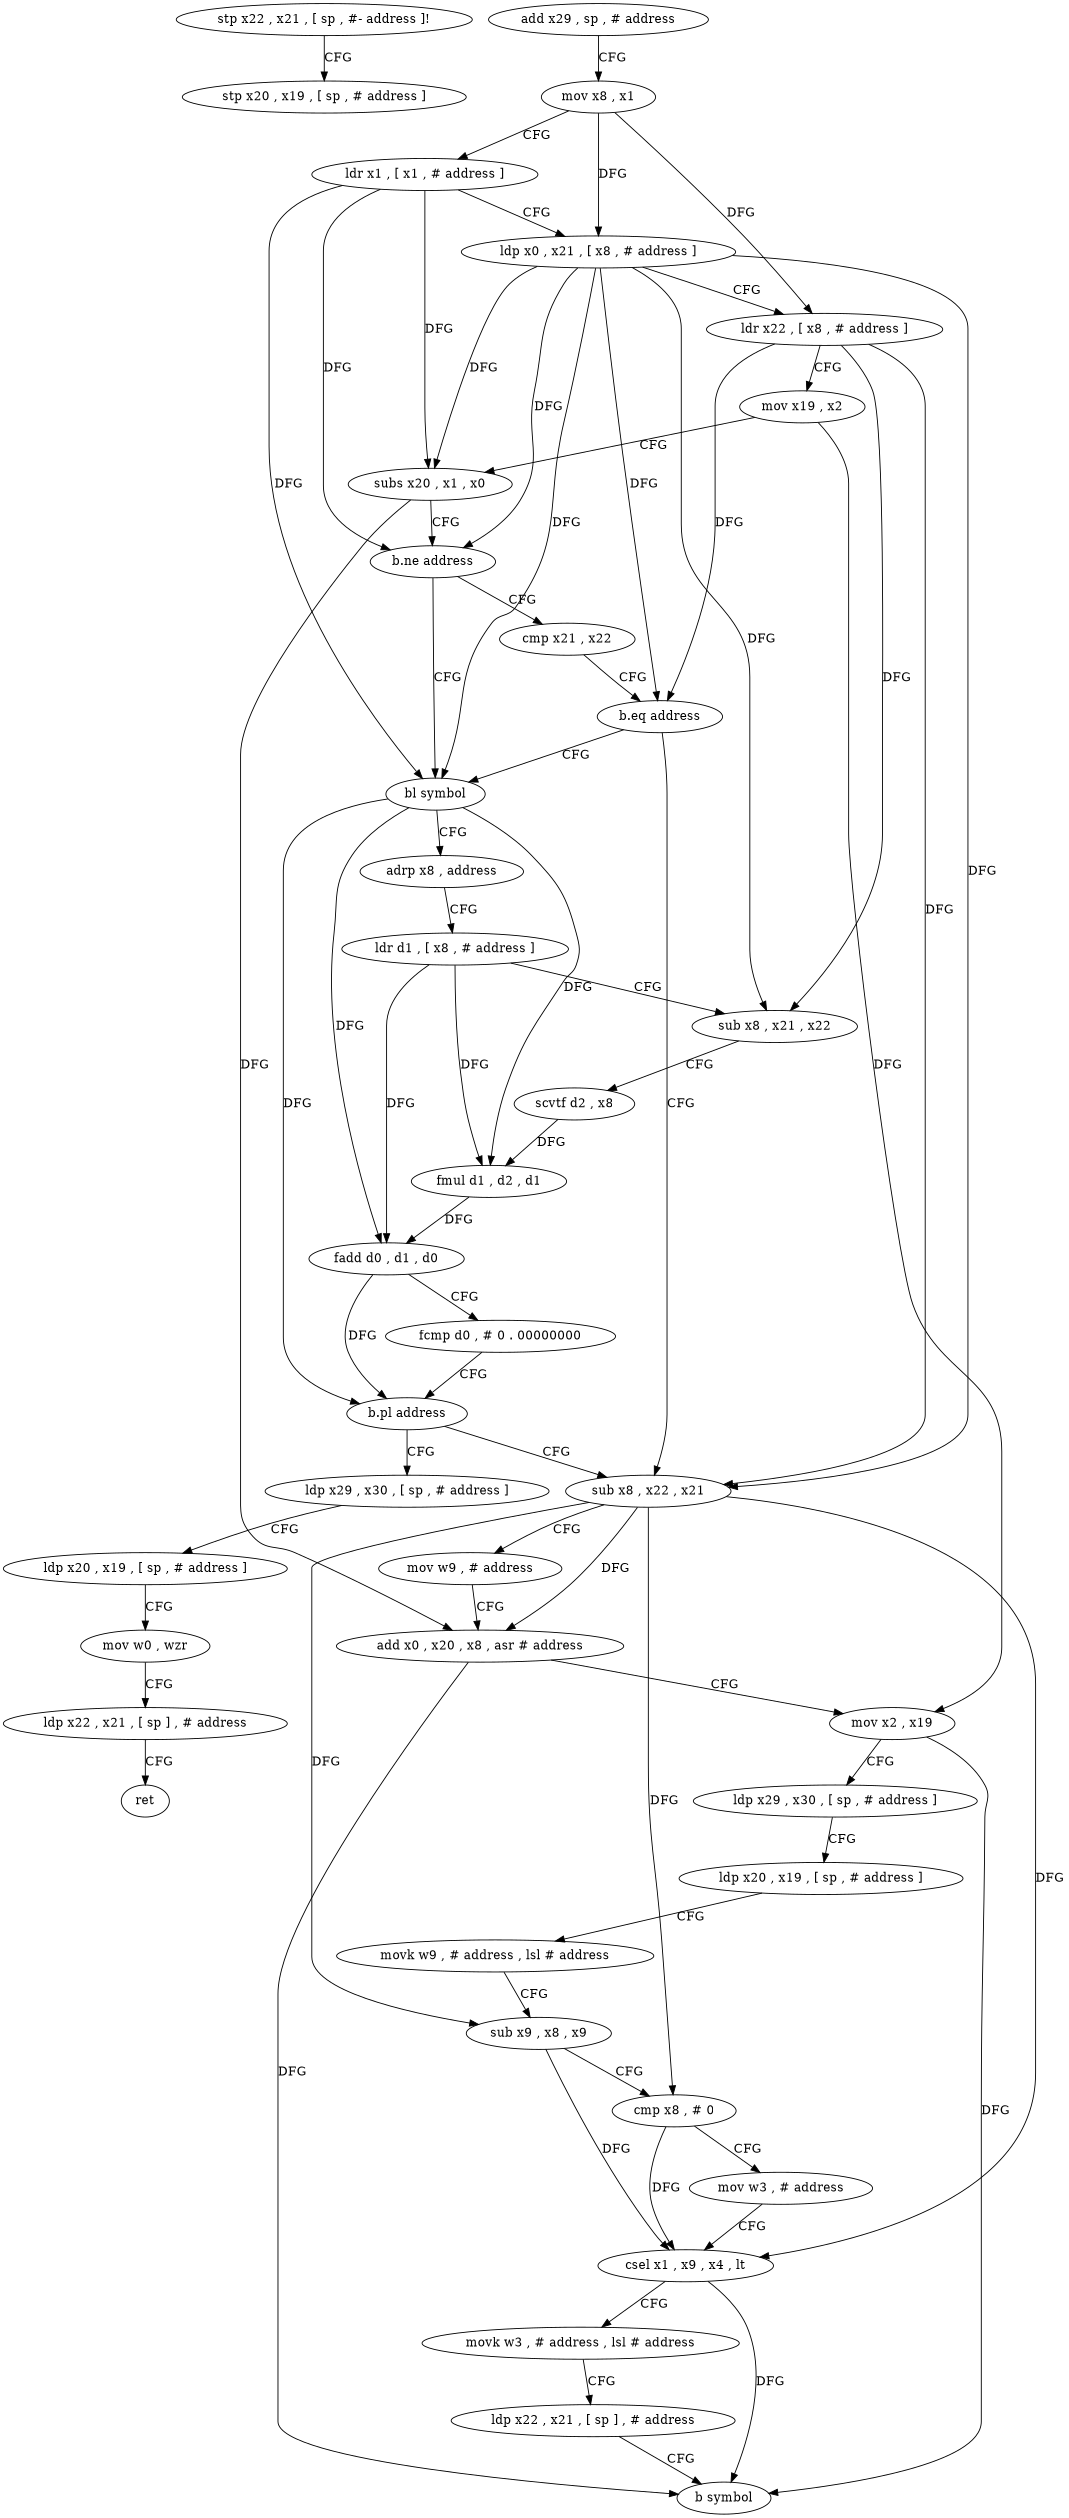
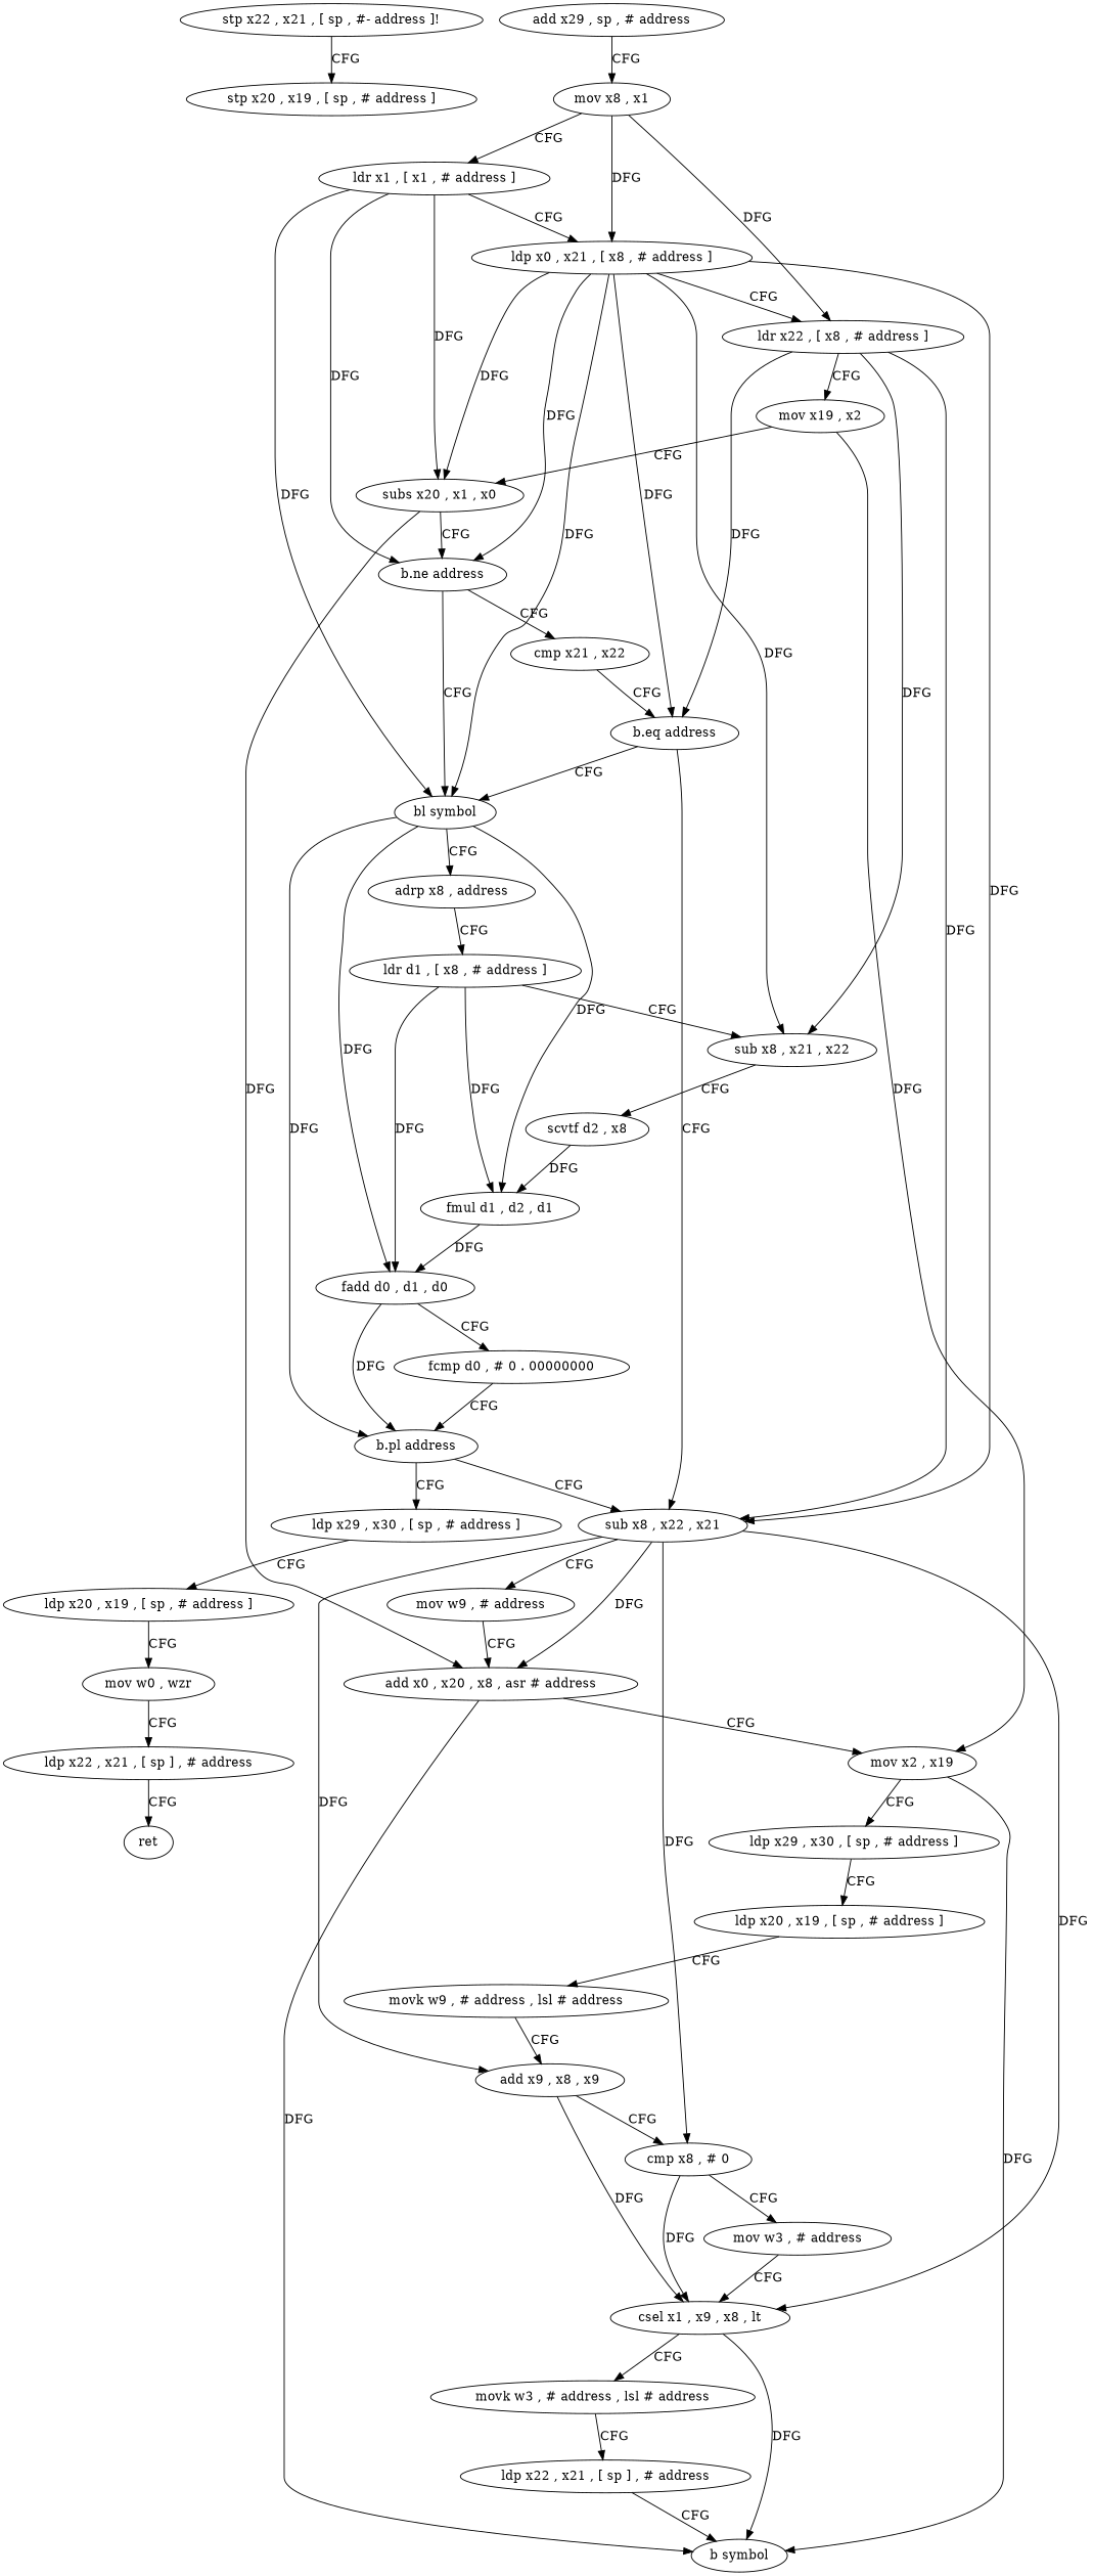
  digraph {
    n1 [label="stp x22 , x21 , [ sp , #- address ]!"]
    n2 [label="stp x20 , x19 , [ sp , # address ]"]
    n3 [label="add x29 , sp , # address"]
    n4 [label="mov x8 , x1"]
    n5 [label="ldr x1 , [ x1 , # address ]"]
    n6 [label="ldp x0 , x21 , [ x8 , # address ]"]
    n7 [label="ldr x22 , [ x8 , # address ]"]
    n8 [label="subs x20 , x1 , x0"]
    n9 [label="b.ne address"]
    n10 [label="bl symbol"]
    n11 [label="sub x8 , x21 , x22"]
    n12 [label="sub x8 , x22 , x21"]
    n13 [label="b.eq address"]
    n14 [label="mov x19 , x2"]
    n15 [label="add x0 , x20 , x8 , asr # address"]
    n16 [label="cmp x21 , x22"]
    n17 [label="adrp x8 , address"]
    n18 [label="fmul d1 , d2 , d1"]
    n19 [label="fadd d0 , d1 , d0"]
    n20 [label="b.pl address"]
    n21 [label="scvtf d2 , x8"]
    n22 [label="mov w9 , # address"]
-   n23 [label="sub x9 , x8 , x9"]
+   n23 [label="add x9 , x8 , x9"]
    n24 [label="cmp x8 , # 0"]
-   n25 [label="csel x1 , x9 , x4 , lt"]
+   n25 [label="csel x1 , x9 , x8 , lt"]
    n26 [label="mov x2 , x19"]
    n27 [label="b symbol"]
    n28 [label="ldp x29 , x30 , [ sp , # address ]"]
    n29 [label="ldr d1 , [ x8 , # address ]"]
    n30 [label="fcmp d0 , # 0 . 00000000"]
    n31 [label="ldp x29 , x30 , [ sp , # address ]"]
    n32 [label="ldp x20 , x19 , [ sp , # address ]"]
    n33 [label="mov w3 , # address"]
    n34 [label="movk w3 , # address , lsl # address"]
    n35 [label="mov w0 , wzr"]
    n36 [label="ldp x20 , x19 , [ sp , # address ]"]
    n37 [label="movk w9 , # address , lsl # address"]
    n38 [label="ldp x22 , x21 , [ sp ] , # address"]
    n39 [label="ldp x22 , x21 , [ sp ] , # address"]
    n40 [label=ret]
    n1 -> n2 [label=CFG]
    n3 -> n4 [label=CFG]
    n4 -> n5 [label=CFG]
    n4 -> n6 [label=DFG]
    n4 -> n7 [label=DFG]
    n5 -> n6 [label=CFG]
    n5 -> n8 [label=DFG]
    n5 -> n9 [label=DFG]
    n5 -> n10 [label=DFG]
    n6 -> n7 [label=CFG]
    n6 -> n8 [label=DFG]
    n6 -> n9 [label=DFG]
    n6 -> n10 [label=DFG]
    n6 -> n11 [label=DFG]
    n6 -> n12 [label=DFG]
    n6 -> n13 [label=DFG]
    n7 -> n11 [label=DFG]
    n7 -> n12 [label=DFG]
    n7 -> n13 [label=DFG]
    n7 -> n14 [label=CFG]
    n8 -> n9 [label=CFG]
    n8 -> n15 [label=DFG]
    n9 -> n10 [label=CFG]
    n9 -> n16 [label=CFG]
    n10 -> n17 [label=CFG]
    n10 -> n18 [label=DFG]
    n10 -> n19 [label=DFG]
    n10 -> n20 [label=DFG]
    n11 -> n21 [label=CFG]
    n12 -> n15 [label=DFG]
    n12 -> n22 [label=CFG]
    n12 -> n23 [label=DFG]
    n12 -> n24 [label=DFG]
    n12 -> n25 [label=DFG]
    n13 -> n10 [label=CFG]
    n13 -> n12 [label=CFG]
    n14 -> n8 [label=CFG]
    n14 -> n26 [label=DFG]
    n15 -> n26 [label=CFG]
    n15 -> n27 [label=DFG]
    n16 -> n13 [label=CFG]
    n17 -> n29 [label=CFG]
    n18 -> n19 [label=DFG]
    n19 -> n20 [label=DFG]
    n19 -> n30 [label=CFG]
    n20 -> n12 [label=CFG]
    n20 -> n31 [label=CFG]
    n21 -> n18 [label=DFG]
    n22 -> n15 [label=CFG]
    n23 -> n24 [label=CFG]
    n23 -> n25 [label=DFG]
    n24 -> n25 [label=DFG]
    n24 -> n33 [label=CFG]
    n25 -> n27 [label=DFG]
    n25 -> n34 [label=CFG]
    n26 -> n27 [label=DFG]
    n26 -> n28 [label=CFG]
    n28 -> n36 [label=CFG]
    n29 -> n11 [label=CFG]
    n29 -> n18 [label=DFG]
    n29 -> n19 [label=DFG]
    n30 -> n20 [label=CFG]
    n31 -> n32 [label=CFG]
    n32 -> n35 [label=CFG]
    n33 -> n25 [label=CFG]
    n34 -> n38 [label=CFG]
    n35 -> n39 [label=CFG]
    n36 -> n37 [label=CFG]
    n37 -> n23 [label=CFG]
    n38 -> n27 [label=CFG]
    n39 -> n40 [label=CFG]
  }
